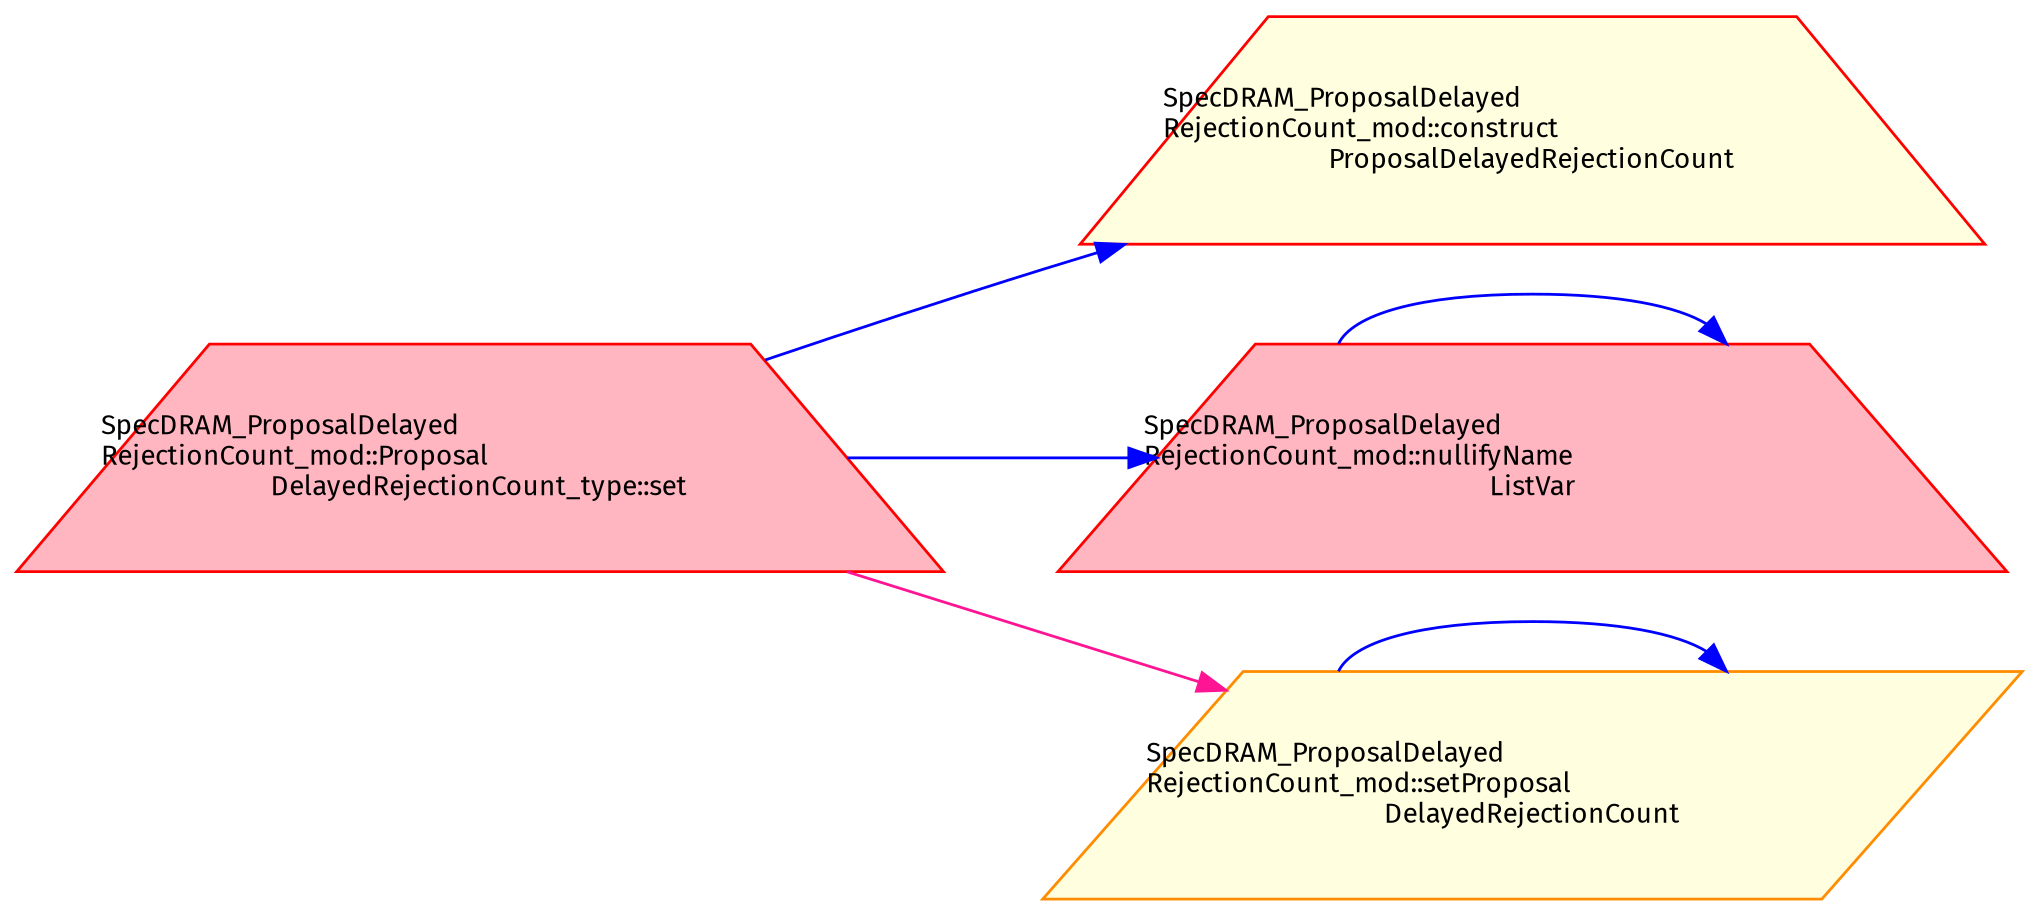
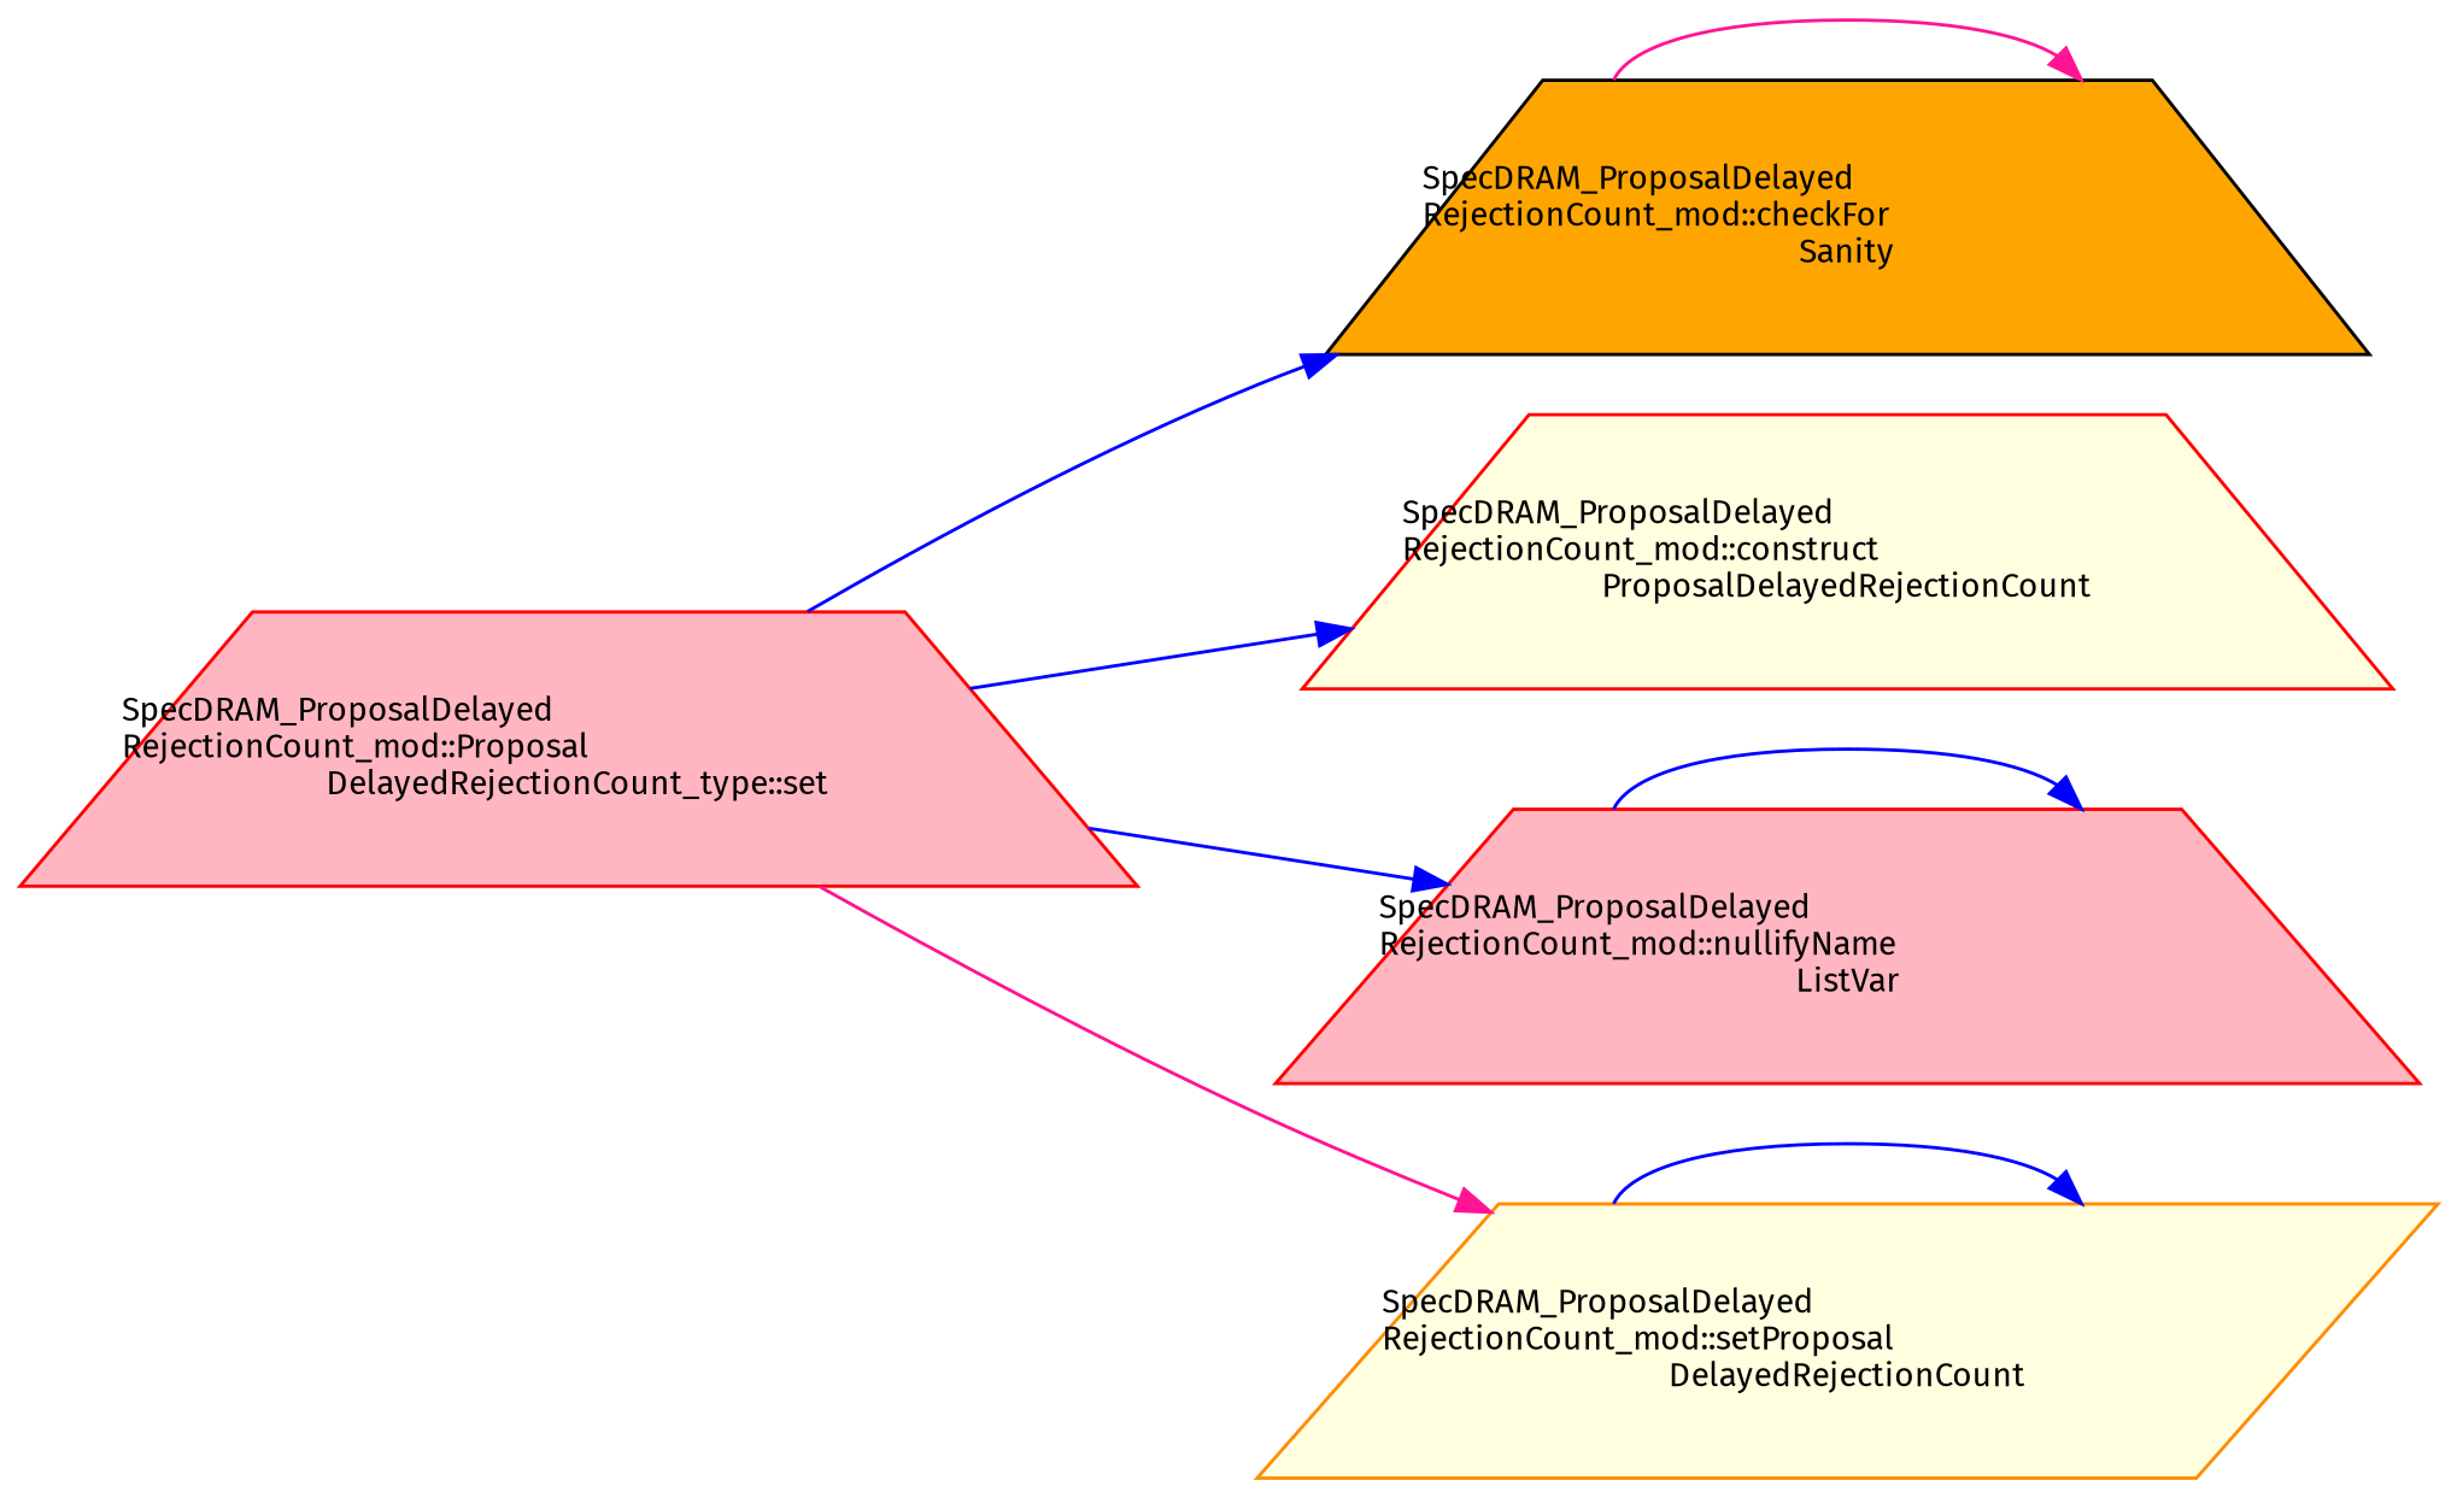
  digraph {
    rankdir=LR
    fontname="Fira Sans"
    node [color=red fillcolor=lightpink fontname="Fira Sans" fontsize=10 shape=trapezium style=filled]
    edge [color=blue fontname="Fira Sans" fontsize=10 labelfontname=Helvetica labelfontsize=10 style=solid]
    n1 [fontcolor=black height=0.2 label="SpecDRAM_ProposalDelayed\lRejectionCount_mod::Proposal\lDelayedRejectionCount_type::set" width=0.4]
+   n2 [color=black fillcolor=orange height=0.2 label="SpecDRAM_ProposalDelayed\lRejectionCount_mod::checkFor\lSanity" width=0.4]
    n3 [fillcolor=lightyellow height=0.2 label="SpecDRAM_ProposalDelayed\lRejectionCount_mod::construct\lProposalDelayedRejectionCount" width=0.4]
    n4 [height=0.2 label="SpecDRAM_ProposalDelayed\lRejectionCount_mod::nullifyName\lListVar" width=0.4]
    n5 [color=darkorange fillcolor=lightyellow height=0.2 label="SpecDRAM_ProposalDelayed\lRejectionCount_mod::setProposal\lDelayedRejectionCount" shape=parallelogram width=0.4]
+   n1 -> n2
    n1 -> n3
    n1 -> n4
    n1 -> n5 [color=deeppink]
+   n2 -> n2 [color=deeppink]
    n4 -> n4
    n5 -> n5
  }
